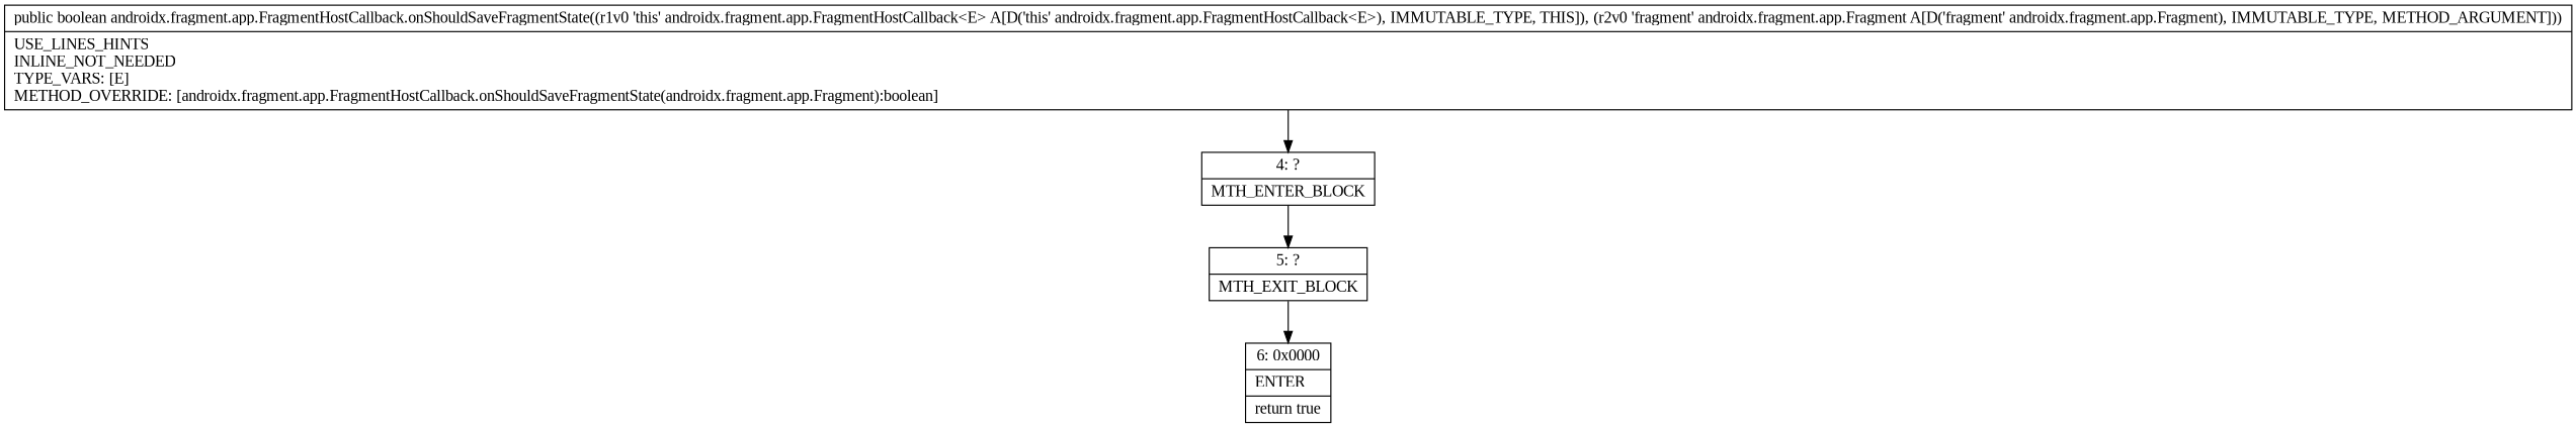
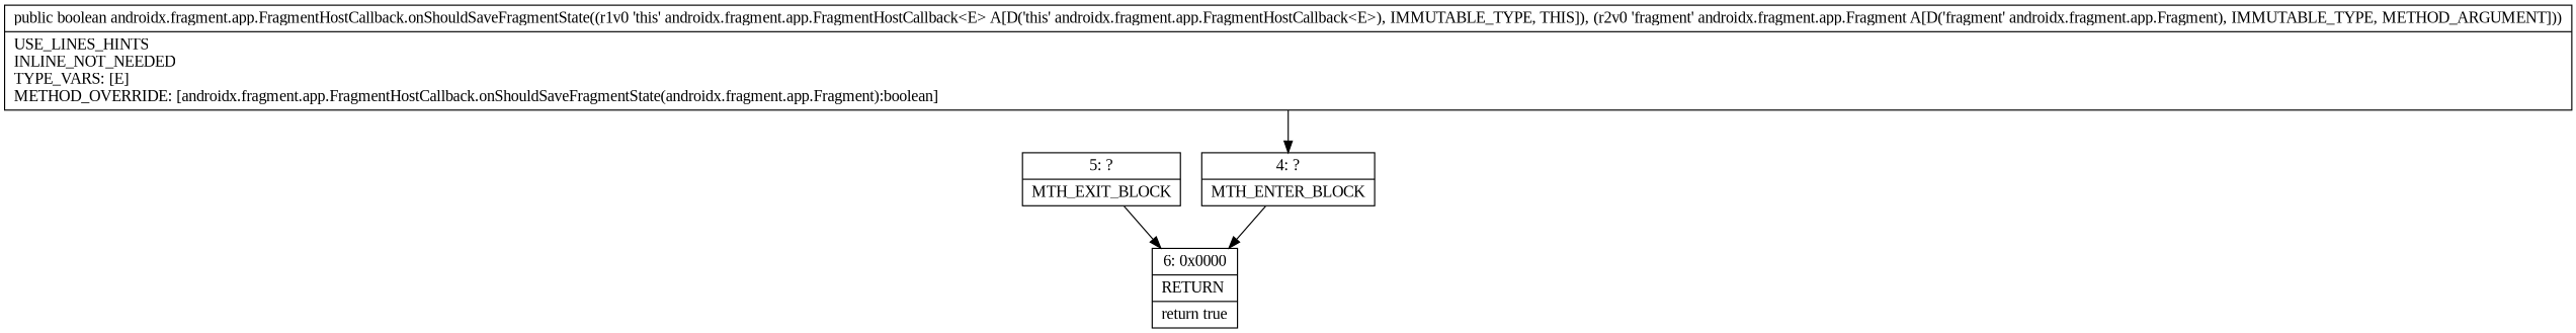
  digraph {
    fontname="Liberation Serif"
    node [fontname="Liberation Serif" shape=record]
    edge [fontname="Liberation Serif"]
    n1 [label="{4\:\ ?|MTH_ENTER_BLOCK\l}"]
-   n2 [label="{6\:\ 0x0000|ENTER\l|return true\l}"]
+   n2 [label="{6\:\ 0x0000|RETURN\l|return true\l}"]
    n3 [label="{5\:\ ?|MTH_EXIT_BLOCK\l}"]
    n4 [label="{public boolean androidx.fragment.app.FragmentHostCallback.onShouldSaveFragmentState((r1v0 'this' androidx.fragment.app.FragmentHostCallback\<E\> A[D('this' androidx.fragment.app.FragmentHostCallback\<E\>), IMMUTABLE_TYPE, THIS]), (r2v0 'fragment' androidx.fragment.app.Fragment A[D('fragment' androidx.fragment.app.Fragment), IMMUTABLE_TYPE, METHOD_ARGUMENT]))  | USE_LINES_HINTS\lINLINE_NOT_NEEDED\lTYPE_VARS: [E]\lMETHOD_OVERRIDE: [androidx.fragment.app.FragmentHostCallback.onShouldSaveFragmentState(androidx.fragment.app.Fragment):boolean]\l}"]
-   n1 -> n3
+   n1 -> n2
    n3 -> n2
    n4 -> n1
  }
